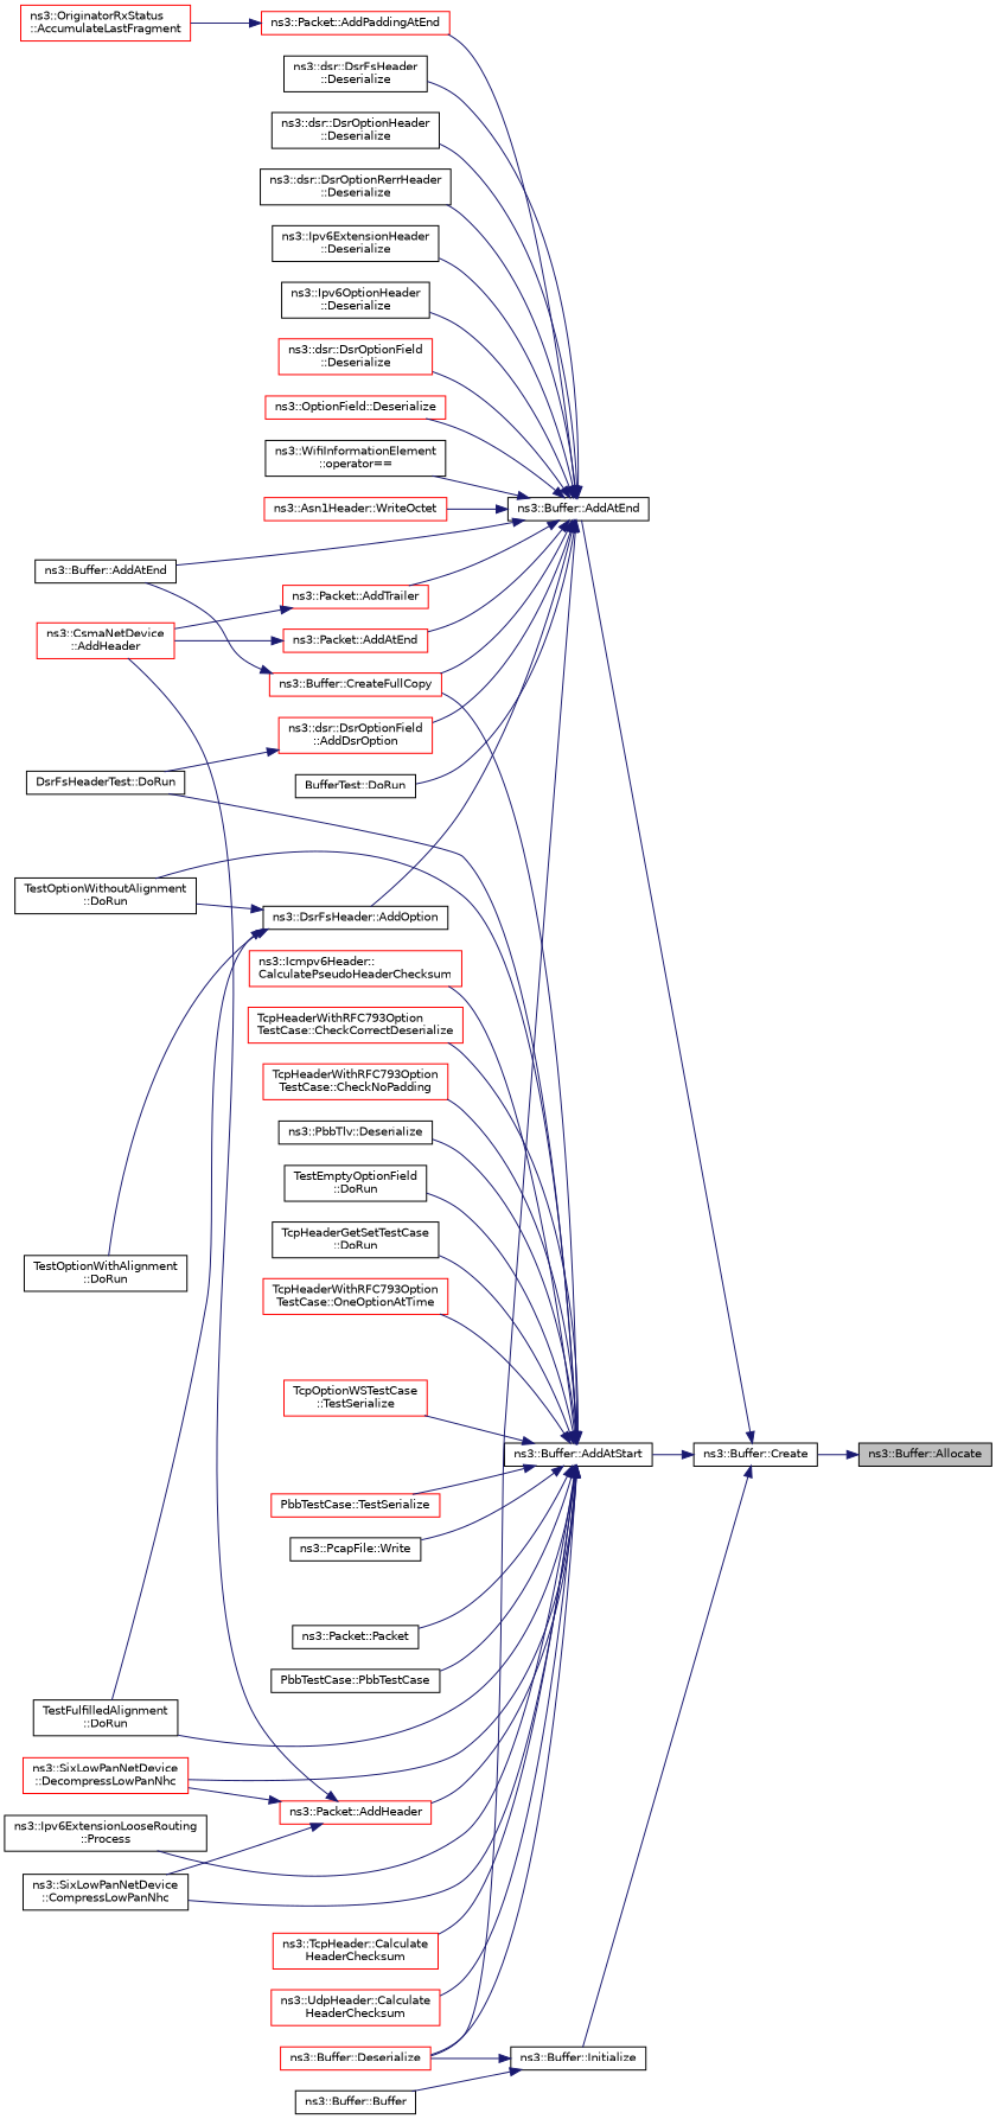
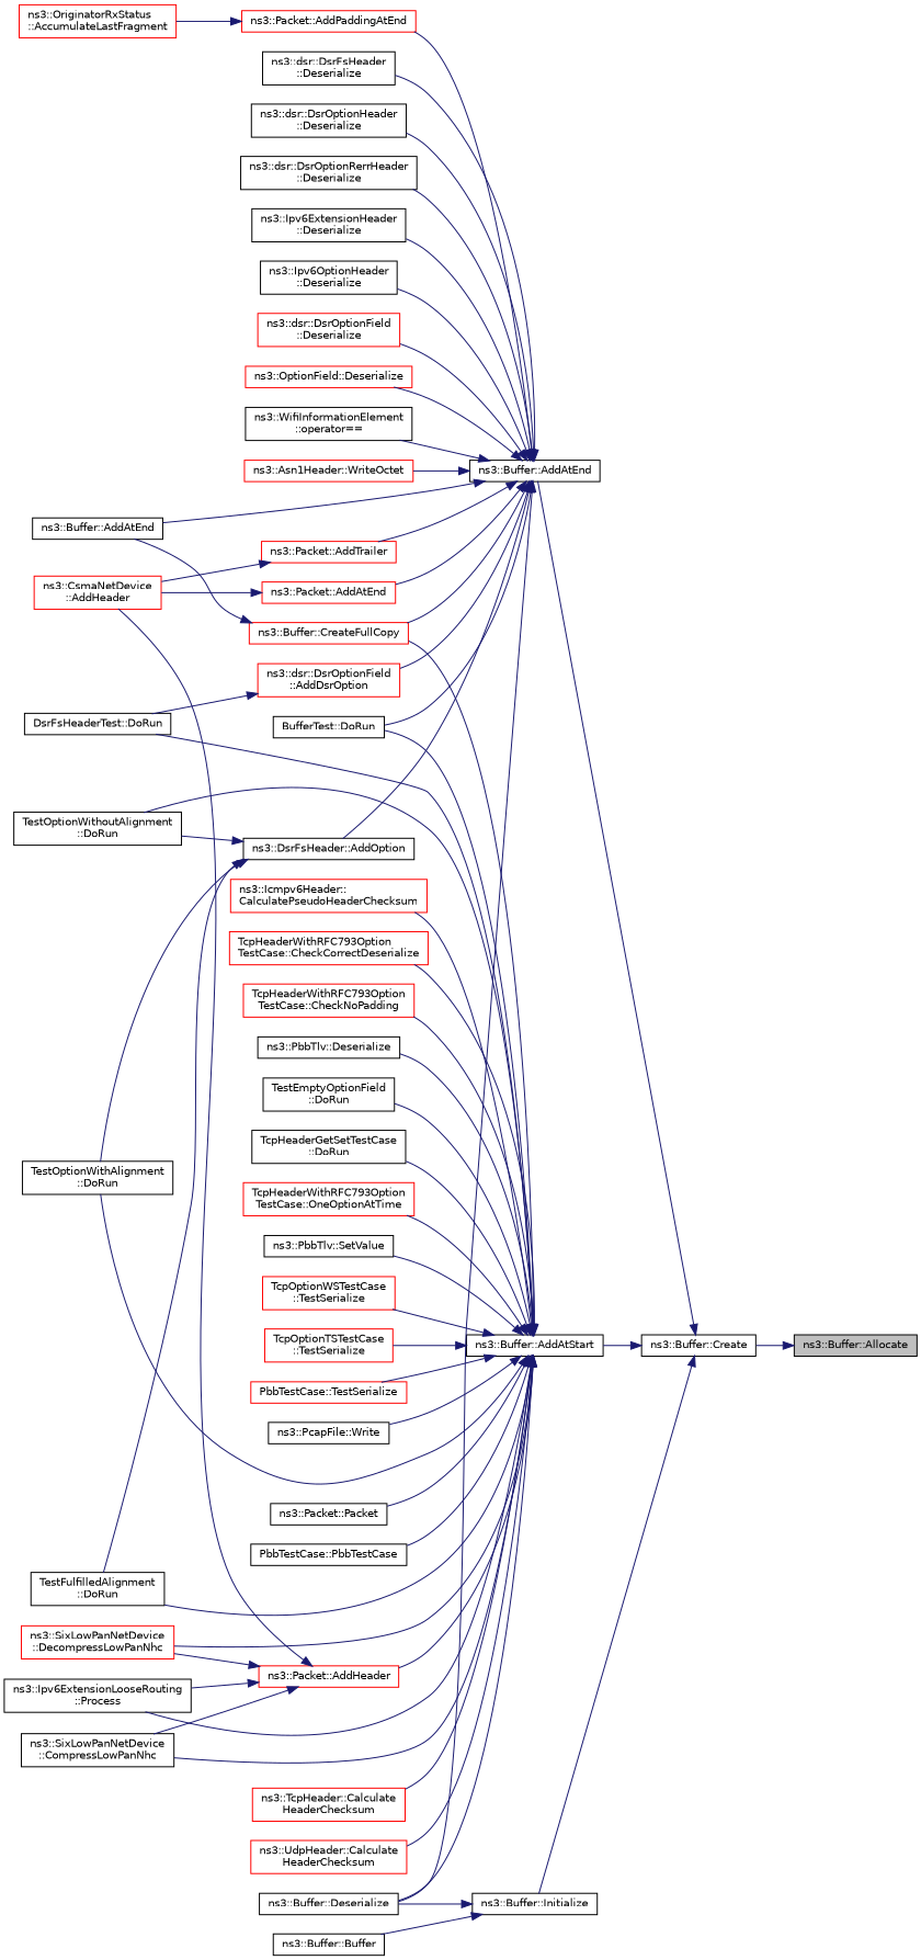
  digraph {
    rankdir=RL
    node [color=black fillcolor=white fontname=Helvetica fontsize=10 shape=record style=filled]
    edge [color=midnightblue dir=back fontname=Helvetica fontsize=10 labelfontname=Helvetica labelfontsize=10 style=solid]
    n1 [fillcolor=grey75 fontcolor=black height=0.2 label="ns3::Buffer::Allocate" width=0.4]
    n2 [height=0.2 label="ns3::Buffer::Create" width=0.4]
    n3 [height=0.2 label="ns3::Buffer::AddAtEnd" width=0.4]
    n4 [height=0.2 label="ns3::Buffer::AddAtStart" width=0.4]
    n5 [height=0.2 label="ns3::Buffer::Initialize" width=0.4]
    n6 [height=0.2 label="ns3::Buffer::AddAtEnd" width=0.4]
    n7 [color=red height=0.2 label="ns3::Packet::AddAtEnd" width=0.4]
    n8 [color=red height=0.2 label="ns3::dsr::DsrOptionField\l::AddDsrOption" width=0.4]
    n9 [height=0.2 label="ns3::DsrFsHeader::AddOption" width=0.4]
    n10 [color=red height=0.2 label="ns3::Packet::AddPaddingAtEnd" width=0.4]
    n11 [color=red height=0.2 label="ns3::Packet::AddTrailer" width=0.4]
    n12 [color=red height=0.2 label="ns3::Buffer::CreateFullCopy" width=0.4]
    n13 [height=0.2 label="ns3::dsr::DsrFsHeader\l::Deserialize" width=0.4]
    n14 [height=0.2 label="ns3::dsr::DsrOptionHeader\l::Deserialize" width=0.4]
    n15 [height=0.2 label="ns3::dsr::DsrOptionRerrHeader\l::Deserialize" width=0.4]
    n16 [height=0.2 label="ns3::Ipv6ExtensionHeader\l::Deserialize" width=0.4]
    n17 [height=0.2 label="ns3::Ipv6OptionHeader\l::Deserialize" width=0.4]
    n18 [color=red height=0.2 label="ns3::dsr::DsrOptionField\l::Deserialize" width=0.4]
    n19 [color=red height=0.2 label="ns3::OptionField::Deserialize" width=0.4]
-   n20 [color=red height=0.2 label="ns3::Buffer::Deserialize" width=0.4]
+   n20 [height=0.2 label="ns3::Buffer::Deserialize" width=0.4]
    n21 [height=0.2 label="BufferTest::DoRun" width=0.4]
    n22 [height=0.2 label="ns3::WifiInformationElement\l::operator==" width=0.4]
    n23 [color=red height=0.2 label="ns3::Asn1Header::WriteOctet" width=0.4]
    n24 [height=0.2 label="DsrFsHeaderTest::DoRun" width=0.4]
    n25 [height=0.2 label="TestOptionWithoutAlignment\l::DoRun" width=0.4]
    n26 [height=0.2 label="TestOptionWithAlignment\l::DoRun" width=0.4]
    n27 [height=0.2 label="TestFulfilledAlignment\l::DoRun" width=0.4]
    n28 [height=0.2 label="ns3::Packet::Packet" width=0.4]
    n29 [height=0.2 label="PbbTestCase::PbbTestCase" width=0.4]
    n30 [color=red height=0.2 label="ns3::Packet::AddHeader" width=0.4]
    n31 [height=0.2 label="ns3::SixLowPanNetDevice\l::CompressLowPanNhc" width=0.4]
    n32 [color=red height=0.2 label="ns3::SixLowPanNetDevice\l::DecompressLowPanNhc" width=0.4]
    n33 [height=0.2 label="ns3::Ipv6ExtensionLooseRouting\l::Process" width=0.4]
    n34 [color=red height=0.2 label="ns3::TcpHeader::Calculate\lHeaderChecksum" width=0.4]
    n35 [color=red height=0.2 label="ns3::UdpHeader::Calculate\lHeaderChecksum" width=0.4]
    n36 [color=red height=0.2 label="ns3::Icmpv6Header::\lCalculatePseudoHeaderChecksum" width=0.4]
    n37 [color=red height=0.2 label="TcpHeaderWithRFC793Option\lTestCase::CheckCorrectDeserialize" width=0.4]
    n38 [color=red height=0.2 label="TcpHeaderWithRFC793Option\lTestCase::CheckNoPadding" width=0.4]
    n39 [height=0.2 label="ns3::PbbTlv::Deserialize" width=0.4]
    n40 [height=0.2 label="TestEmptyOptionField\l::DoRun" width=0.4]
    n41 [height=0.2 label="TcpHeaderGetSetTestCase\l::DoRun" width=0.4]
    n42 [color=red height=0.2 label="TcpHeaderWithRFC793Option\lTestCase::OneOptionAtTime" width=0.4]
+   n43 [height=0.2 label="ns3::PbbTlv::SetValue" width=0.4]
    n44 [color=red height=0.2 label="TcpOptionWSTestCase\l::TestSerialize" width=0.4]
+   n45 [color=red height=0.2 label="TcpOptionTSTestCase\l::TestSerialize" width=0.4]
    n46 [color=red height=0.2 label="PbbTestCase::TestSerialize" width=0.4]
    n47 [height=0.2 label="ns3::PcapFile::Write" width=0.4]
    n48 [height=0.2 label="ns3::Buffer::Buffer" width=0.4]
    n49 [color=red height=0.2 label="ns3::CsmaNetDevice\l::AddHeader" width=0.4]
    n50 [color=red height=0.2 label="ns3::OriginatorRxStatus\l::AccumulateLastFragment" width=0.4]
    n1 -> n2
    n2 -> n3
    n2 -> n4
    n2 -> n5
    n3 -> n6
    n3 -> n7
    n3 -> n8
    n3 -> n9
    n3 -> n10
    n3 -> n11
    n3 -> n12
    n3 -> n13
    n3 -> n14
    n3 -> n15
    n3 -> n16
    n3 -> n17
    n3 -> n18
    n3 -> n19
    n3 -> n20
    n3 -> n21
    n3 -> n22
    n3 -> n23
    n4 -> n12
    n4 -> n20
+   n4 -> n21
    n4 -> n24
    n4 -> n25
+   n4 -> n26
    n4 -> n27
    n4 -> n28
    n4 -> n29
    n4 -> n30
    n4 -> n31
    n4 -> n32
    n4 -> n33
    n4 -> n34
    n4 -> n35
    n4 -> n36
    n4 -> n37
    n4 -> n38
    n4 -> n39
    n4 -> n40
    n4 -> n41
    n4 -> n42
+   n4 -> n43
    n4 -> n44
+   n4 -> n45
    n4 -> n46
    n4 -> n47
    n5 -> n20
    n5 -> n48
    n7 -> n49
    n8 -> n24
    n9 -> n25
    n9 -> n26
    n9 -> n27
    n10 -> n50
    n11 -> n49
    n12 -> n6
    n30 -> n31
    n30 -> n32
+   n30 -> n33
    n30 -> n49
  }
